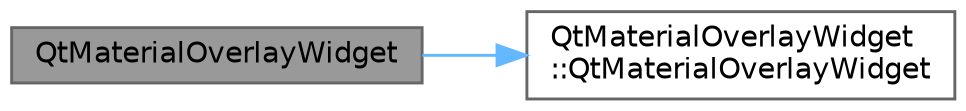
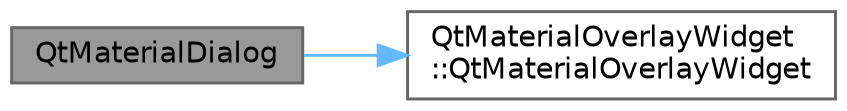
  digraph {
    rankdir=LR
    node [fontname=Helvetica fontsize=10 shape=box style=filled]
-   n1 [color=gray40 fillcolor=grey60 fontcolor=black height=0.2 label=QtMaterialOverlayWidget width=0.4]
+   n1 [color=gray40 fillcolor=grey60 fontcolor=black height=0.2 label=QtMaterialDialog width=0.4]
    n2 [color=grey40 fillcolor=white height=0.2 label="QtMaterialOverlayWidget\l::QtMaterialOverlayWidget" width=0.4]
    n1 -> n2 [color=steelblue1 fontname=Helvetica fontsize=10 labelfontname=Helvetica labelfontsize=10 style=solid]
  }
